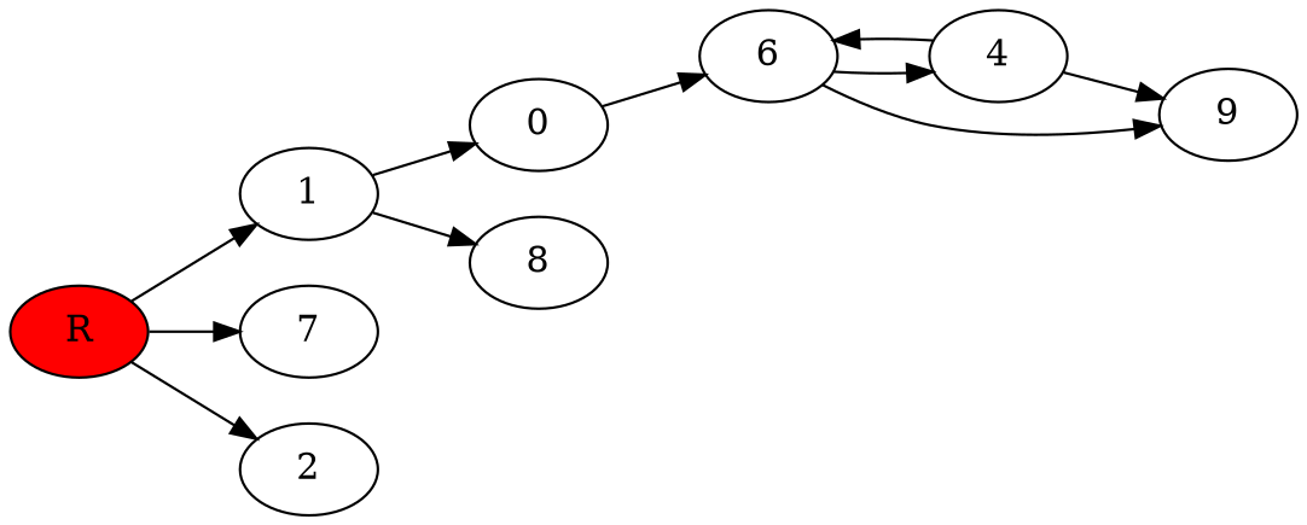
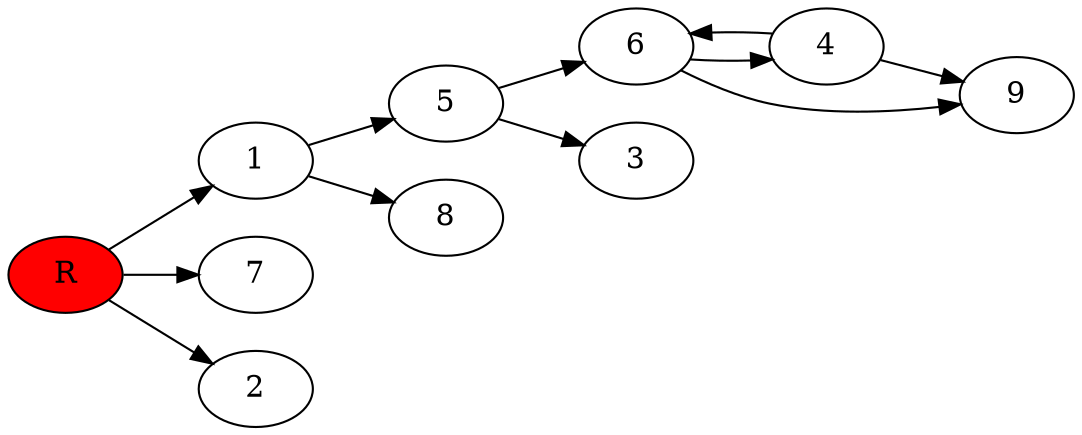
  digraph {
    rankdir=LR
    1
-   5 [label=0]
+   5
    8
    6
+   3
    4
    9
    R [fillcolor="#ff0000" style=filled]
    7
    2
    1 -> 5
    1 -> 8
    5 -> 6
+   5 -> 3
    6 -> 4
    6 -> 9
    4 -> 6
    4 -> 9
    R -> 1
    R -> 7
    R -> 2
  }
